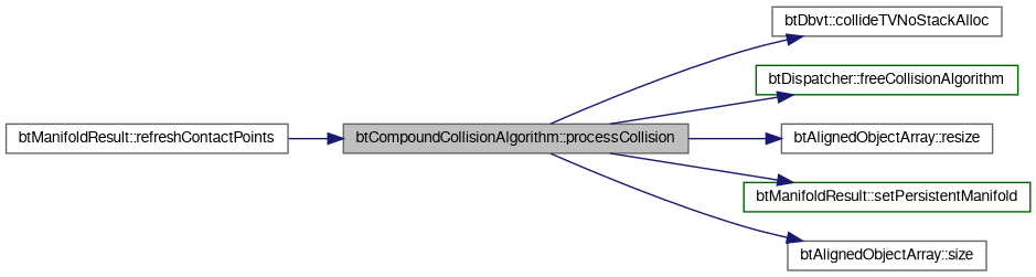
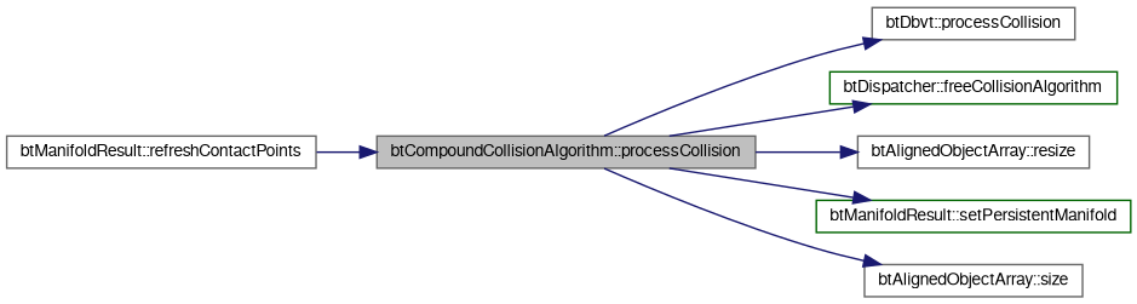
  digraph {
    rankdir=LR
    node [color=gray40 fontname=FreeSans fontsize=10 shape=record]
    edge [color=midnightblue fontname=FreeSans fontsize=10 labelfontname=FreeSans labelfontsize=10 style=solid]
    n1 [fillcolor=grey75 fontcolor=black height=0.2 label="btCompoundCollisionAlgorithm::processCollision" style=filled width=0.4]
-   n2 [height=0.2 label="btDbvt::collideTVNoStackAlloc" width=0.4]
+   n2 [height=0.2 label="btDbvt::processCollision" width=0.4]
    n3 [color=darkgreen height=0.2 label="btDispatcher::freeCollisionAlgorithm" width=0.4]
    n4 [height=0.2 label="btAlignedObjectArray::resize" width=0.4]
    n5 [color=darkgreen height=0.2 label="btManifoldResult::setPersistentManifold" width=0.4]
    n6 [height=0.2 label="btAlignedObjectArray::size" width=0.4]
    n7 [height=0.2 label="btManifoldResult::refreshContactPoints" width=0.4]
    n1 -> n2
    n1 -> n3
    n1 -> n4
    n1 -> n5
    n1 -> n6
    n7 -> n1
  }
